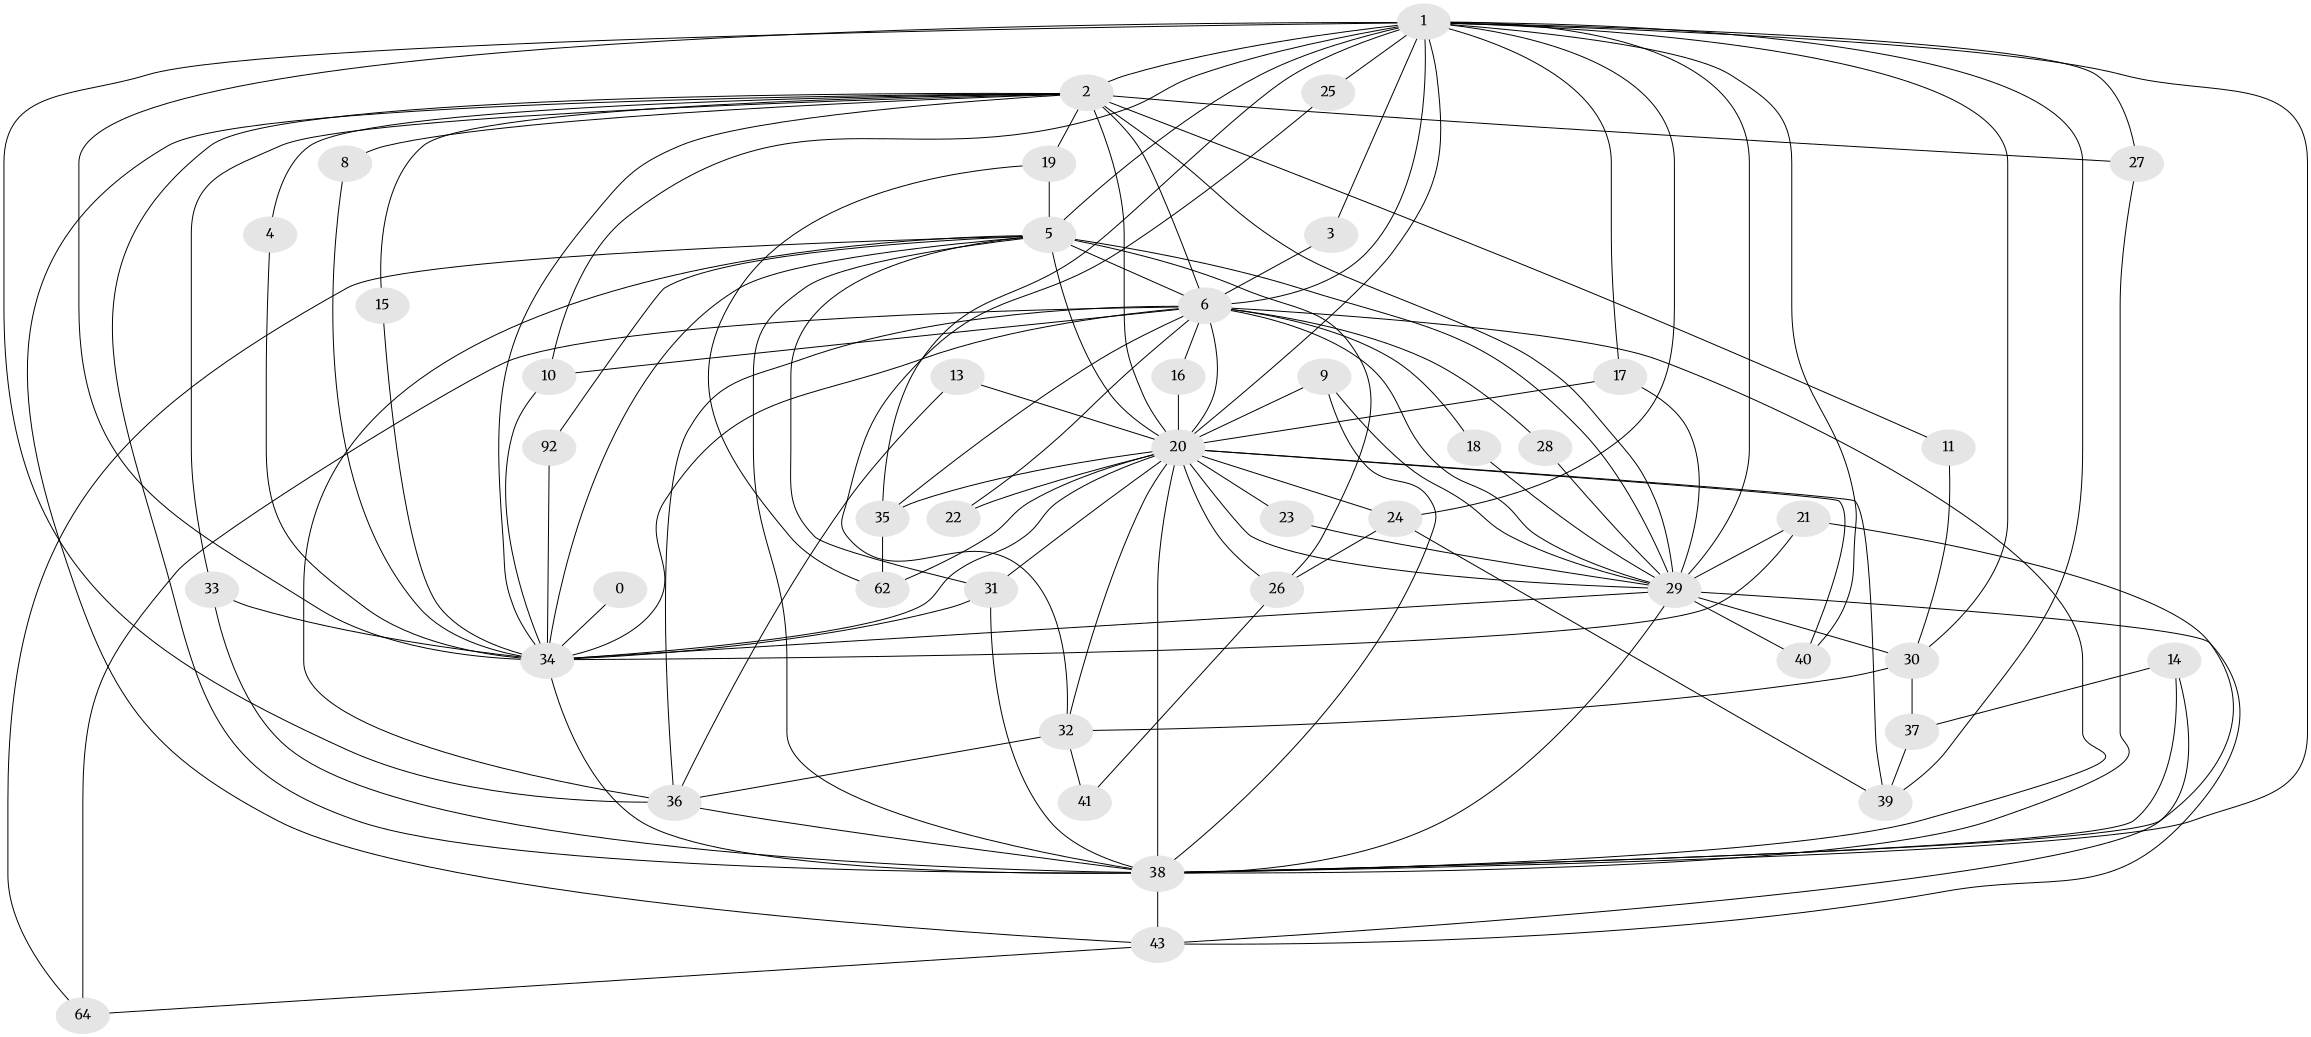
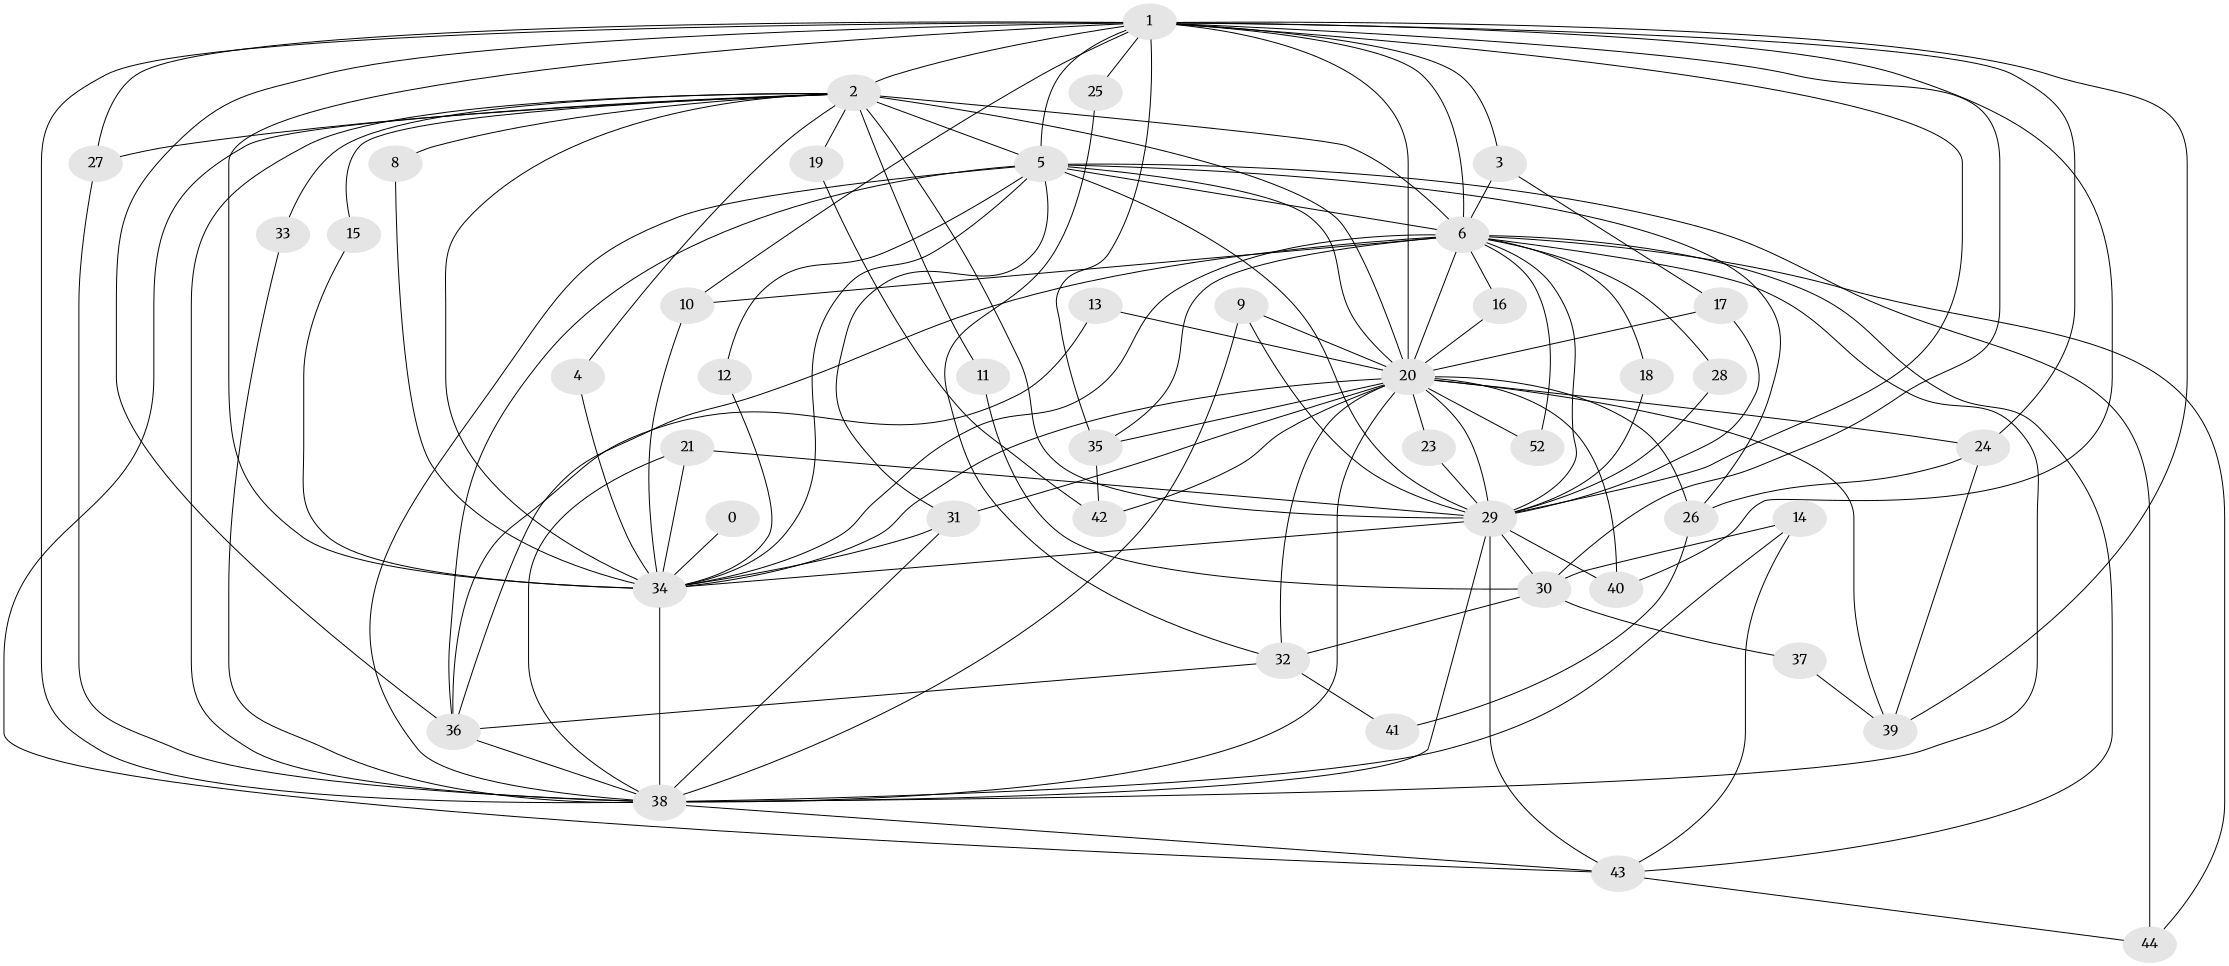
  graph {
    fontname=Merriweather
    node [color=gray90 fontname=Merriweather style=filled]
    edge [fontname=Merriweather weight=1.0]
    1
    2
    3
    5
    6
    10
    17
    20
    24
    25
    27
    29
    30
    34
    35
    36
    38
    39
    40
    4
    8
    11
    15
    19
    33
    43
-   12 [label=92]
+   12
    26
    31
-   44 [label=64]
+   44
    16
    18
-   22
+   22 [label=52]
    28
-   42 [label=62]
+   42
    23
    32
    37
    41
    n40 [label=0]
    9
    13
    14
    21
    1 -- 2 [weight=4.0]
    1 -- 3
    1 -- 5 [weight=2.0]
    1 -- 6 [weight=4.0]
    1 -- 10
-   1 -- 17
+   3 -- 17
    1 -- 20 [weight=2.0]
    1 -- 24
    1 -- 25 [weight=2.0]
    1 -- 27
    1 -- 29 [weight=3.0]
    1 -- 30
    1 -- 34 [weight=2.0]
    1 -- 35
    1 -- 36
    1 -- 38 [weight=2.0]
    1 -- 39 [weight=2.0]
    1 -- 40
-   19 -- 5 [weight=2.0]
+   2 -- 5 [weight=2.0]
    2 -- 6 [weight=2.0]
    2 -- 20 [weight=3.0]
    2 -- 27 [weight=2.0]
    2 -- 29 [weight=3.0]
    2 -- 34 [weight=2.0]
    2 -- 38 [weight=2.0]
    2 -- 4
    2 -- 8 [weight=2.0]
    2 -- 11
    2 -- 15
    2 -- 19 [weight=2.0]
    2 -- 33
    2 -- 43
    3 -- 6
    5 -- 6 [weight=2.0]
    5 -- 20
    5 -- 29
    5 -- 34
    5 -- 36 [weight=2.0]
    5 -- 38
    5 -- 12
    5 -- 26
    5 -- 31
    5 -- 44
    6 -- 10
    6 -- 20
    6 -- 29
    6 -- 34
    6 -- 35
    6 -- 36
    6 -- 38 [weight=2.0]
+   6 -- 43
    6 -- 44
    6 -- 16
    6 -- 18
    6 -- 22
    6 -- 28
    10 -- 34
    17 -- 20 [weight=2.0]
    17 -- 29
    20 -- 24
    20 -- 29
    20 -- 34
    20 -- 35
    20 -- 38 [weight=2.0]
    20 -- 39 [weight=2.0]
    20 -- 40
    20 -- 26
    20 -- 31
    20 -- 22
    20 -- 42
    20 -- 23
    20 -- 32
    24 -- 39
    24 -- 26
    25 -- 32
    27 -- 38
    29 -- 30 [weight=2.0]
    29 -- 34
    29 -- 38
    29 -- 40
    29 -- 43
    30 -- 32
    30 -- 37
    34 -- 38 [weight=3.0]
    35 -- 42
    36 -- 38
    38 -- 43
    4 -- 34
    8 -- 34
    11 -- 30
    15 -- 34
    19 -- 42
-   33 -- 34
    33 -- 38
    43 -- 44
    12 -- 34
    26 -- 41
    31 -- 34
    31 -- 38
    16 -- 20
    18 -- 29
    28 -- 29
    23 -- 29
    32 -- 36
    32 -- 41
    37 -- 39
    n40 -- 34
    9 -- 20
    9 -- 29
    9 -- 38
    13 -- 20
    13 -- 36
-   14 -- 37
+   14 -- 30
    14 -- 38
    14 -- 43
    21 -- 29
    21 -- 34
    21 -- 38
  }
